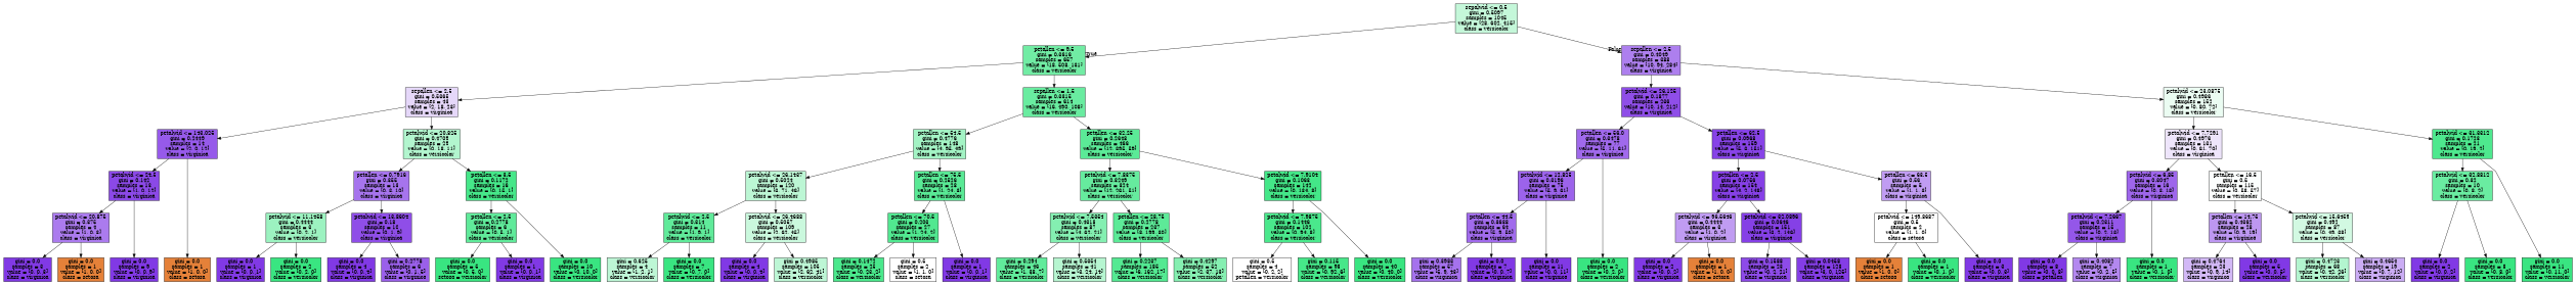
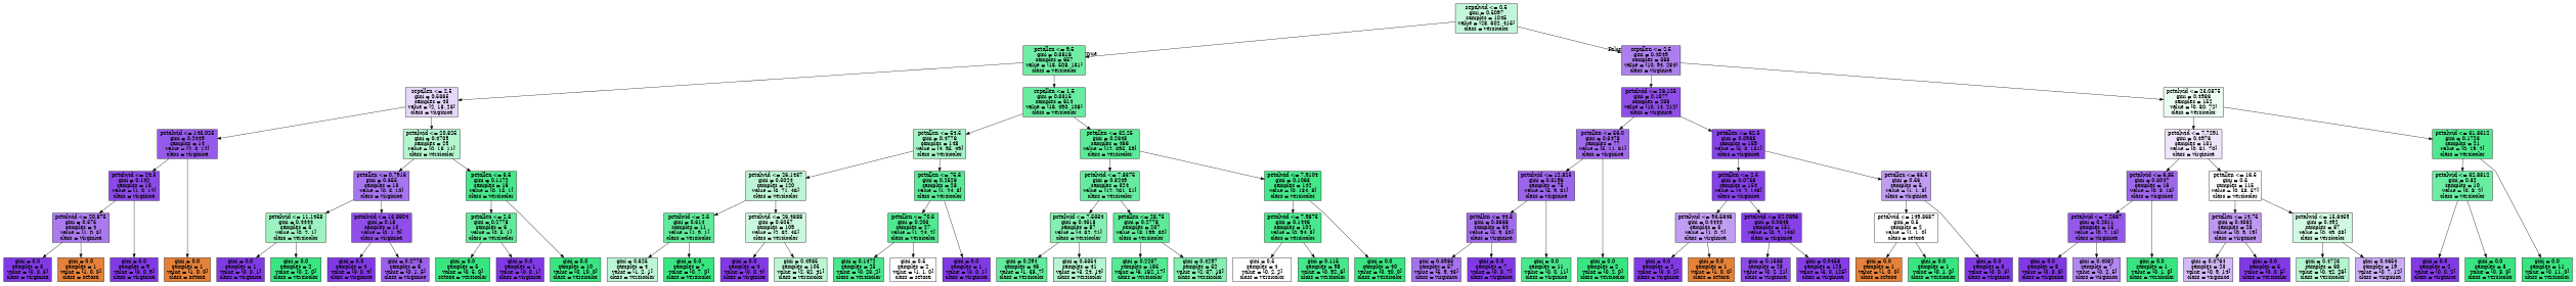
  digraph {
    ranksep=equally
    splines=polyline
    node [color=black fillcolor="#8139e5ff" shape=box style=filled]
    n1 [fillcolor="#39e5814c" label="sepalwid <= 0.5\ngini = 0.5097\nsamples = 1045\nvalue = [28, 602, 415]\nclass = versicolor"]
    n2 [fillcolor="#39e581b7" label="petallen <= 9.5\ngini = 0.3616\nsamples = 657\nvalue = [18, 508, 131]\nclass = versicolor"]
    n3 [fillcolor="#8139e5a5" label="sepallen <= 2.5\ngini = 0.4049\nsamples = 388\nvalue = [10, 94, 284]\nclass = virginica"]
    n4 [fillcolor="#8139e533" label="sepallen <= 2.5\ngini = 0.5365\nsamples = 43\nvalue = [2, 18, 23]\nclass = virginica"]
    n5 [fillcolor="#39e581c1" label="sepallen <= 1.5\ngini = 0.3315\nsamples = 614\nvalue = [16, 490, 108]\nclass = versicolor"]
    n6 [fillcolor="#8139e5e3" label="petalwid <= 26.125\ngini = 0.1877\nsamples = 236\nvalue = [10, 14, 212]\nclass = virginica"]
    n7 [fillcolor="#39e58119" label="petalwid <= 23.0875\ngini = 0.4986\nsamples = 152\nvalue = [0, 80, 72]\nclass = versicolor"]
    n8 [fillcolor="#8139e5d4" label="petalwid <= 143.025\ngini = 0.2449\nsamples = 14\nvalue = [2, 0, 12]\nclass = virginica"]
    n9 [fillcolor="#39e58163" label="petalwid <= 20.825\ngini = 0.4709\nsamples = 29\nvalue = [0, 18, 11]\nclass = versicolor"]
    n10 [fillcolor="#39e58176" label="petallen <= 54.5\ngini = 0.4776\nsamples = 148\nvalue = [4, 95, 49]\nclass = versicolor"]
    n11 [fillcolor="#39e581d3" label="petallen <= 32.25\ngini = 0.2648\nsamples = 466\nvalue = [12, 395, 59]\nclass = versicolor"]
    n12 [fillcolor="#8139e5c1" label="petallen <= 56.0\ngini = 0.3478\nsamples = 77\nvalue = [5, 11, 61]\nclass = virginica"]
    n13 [fillcolor="#8139e5f2" label="petallen <= 62.5\ngini = 0.0968\nsamples = 159\nvalue = [5, 3, 151]\nclass = virginica"]
    n14 [fillcolor="#8139e521" label="petalwid <= 7.7291\ngini = 0.4976\nsamples = 131\nvalue = [0, 61, 70]\nclass = virginica"]
    n15 [fillcolor="#39e581e4" label="petalwid <= 31.3312\ngini = 0.1723\nsamples = 21\nvalue = [0, 19, 2]\nclass = versicolor"]
    n16 [fillcolor="#8139e5ea" label="petalwid <= 24.5\ngini = 0.142\nsamples = 13\nvalue = [1, 0, 12]\nclass = virginica"]
    n17 [fillcolor="#8139e5b3" label="petallen <= 0.7916\ngini = 0.355\nsamples = 13\nvalue = [0, 3, 10]\nclass = virginica"]
    n18 [fillcolor="#39e581ee" label="petallen <= 3.5\ngini = 0.1172\nsamples = 16\nvalue = [0, 15, 1]\nclass = versicolor"]
    n19 [fillcolor="#39e58156" label="petalwid <= 26.1437\ngini = 0.5024\nsamples = 120\nvalue = [3, 71, 46]\nclass = versicolor"]
    n20 [fillcolor="#39e581d6" label="petallen <= 75.5\ngini = 0.2526\nsamples = 28\nvalue = [1, 24, 3]\nclass = versicolor"]
    n21 [fillcolor="#39e581c4" label="petalwid <= 7.8375\ngini = 0.3249\nsamples = 324\nvalue = [12, 261, 51]\nclass = versicolor"]
    n22 [fillcolor="#39e581f0" label="petalwid <= 7.9104\ngini = 0.1063\nsamples = 142\nvalue = [0, 134, 8]\nclass = versicolor"]
    n23 [fillcolor="#8139e5c9" label="petalwid <= 12.825\ngini = 0.3196\nsamples = 75\nvalue = [5, 9, 61]\nclass = virginica"]
    n24 [fillcolor="#8139e5f5" label="petallen <= 2.5\ngini = 0.0756\nsamples = 154\nvalue = [4, 2, 148]\nclass = virginica"]
    n25 [fillcolor="#8139e57f" label="petallen <= 63.5\ngini = 0.56\nsamples = 5\nvalue = [1, 1, 3]\nclass = virginica"]
    n26 [fillcolor="#8139e5c4" label="petalwid <= 6.85\ngini = 0.3047\nsamples = 16\nvalue = [0, 3, 13]\nclass = virginica"]
    n27 [fillcolor="#39e58104" label="petallen <= 16.5\ngini = 0.5\nsamples = 115\nvalue = [0, 58, 57]\nclass = versicolor"]
    n28 [fillcolor="#39e581bf" label="petalwid <= 32.8812\ngini = 0.32\nsamples = 10\nvalue = [0, 8, 2]\nclass = versicolor"]
    n29 [fillcolor="#8139e5aa" label="petalwid <= 20.875\ngini = 0.375\nsamples = 4\nvalue = [1, 0, 3]\nclass = virginica"]
    n30 [fillcolor="#39e5817f" label="petalwid <= 11.1458\ngini = 0.4444\nsamples = 3\nvalue = [0, 2, 1]\nclass = versicolor"]
    n31 [fillcolor="#8139e5e3" label="petalwid <= 13.8604\ngini = 0.18\nsamples = 10\nvalue = [0, 1, 9]\nclass = virginica"]
    n32 [fillcolor="#39e581cc" label="petallen <= 2.5\ngini = 0.2778\nsamples = 6\nvalue = [0, 5, 1]\nclass = versicolor"]
    n33 [fillcolor="#39e581cc" label="petalwid <= 2.5\ngini = 0.314\nsamples = 11\nvalue = [1, 9, 1]\nclass = versicolor"]
    n34 [fillcolor="#39e58144" label="petalwid <= 26.4688\ngini = 0.5057\nsamples = 109\nvalue = [2, 62, 45]\nclass = versicolor"]
    n35 [fillcolor="#39e581e0" label="petallen <= 70.5\ngini = 0.203\nsamples = 27\nvalue = [1, 24, 2]\nclass = versicolor"]
    n36 [fillcolor="#39e5819e" label="petalwid <= 7.5354\ngini = 0.4318\nsamples = 87\nvalue = [4, 62, 21]\nclass = versicolor"]
    n37 [fillcolor="#39e581d0" label="petallen <= 28.75\ngini = 0.2778\nsamples = 237\nvalue = [8, 199, 30]\nclass = versicolor"]
    n38 [fillcolor="#39e581e9" label="petalwid <= 7.9875\ngini = 0.1446\nsamples = 102\nvalue = [0, 94, 8]\nclass = versicolor"]
    n39 [fillcolor="#8139e5be" label="petallen <= 44.5\ngini = 0.3638\nsamples = 64\nvalue = [5, 9, 50]\nclass = virginica"]
    n40 [fillcolor="#8139e57f" label="petalwid <= 96.5646\ngini = 0.4444\nsamples = 3\nvalue = [1, 0, 2]\nclass = virginica"]
    n41 [fillcolor="#8139e5f6" label="petalwid <= 32.0896\ngini = 0.0646\nsamples = 151\nvalue = [3, 2, 146]\nclass = virginica"]
    n42 [fillcolor="#e5813900" label="petalwid <= 149.8687\ngini = 0.5\nsamples = 2\nvalue = [1, 1, 0]\nclass = setosa"]
    n43 [fillcolor="#8139e5d8" label="petalwid <= 7.2667\ngini = 0.2311\nsamples = 15\nvalue = [0, 2, 13]\nclass = virginica"]
    n44 [fillcolor="#8139e586" label="petallen <= 14.75\ngini = 0.4362\nsamples = 28\nvalue = [0, 9, 19]\nclass = virginica"]
    n45 [fillcolor="#39e58139" label="petalwid <= 15.6459\ngini = 0.492\nsamples = 87\nvalue = [0, 49, 38]\nclass = versicolor"]
    n46 [label="gini = 0.0\nsamples = 3\nvalue = [0, 0, 3]\nclass = virginica"]
    n47 [fillcolor="#e58139ff" label="gini = 0.0\nsamples = 1\nvalue = [1, 0, 0]\nclass = setosa"]
    n48 [label="gini = 0.0\nsamples = 9\nvalue = [0, 0, 9]\nclass = virginica"]
    n49 [fillcolor="#e58139ff" label="gini = 0.0\nsamples = 1\nvalue = [1, 0, 0]\nclass = setosa"]
    n50 [label="gini = 0.0\nsamples = 1\nvalue = [0, 0, 1]\nclass = virginica"]
    n51 [fillcolor="#39e581ff" label="gini = 0.0\nsamples = 2\nvalue = [0, 2, 0]\nclass = versicolor"]
    n52 [label="gini = 0.0\nsamples = 4\nvalue = [0, 0, 4]\nclass = virginica"]
    n53 [fillcolor="#8139e5cc" label="gini = 0.2778\nsamples = 6\nvalue = [0, 1, 5]\nclass = virginica"]
    n54 [fillcolor="#39e581ff" label="gini = 0.0\nsamples = 5\nvalue = [0, 5, 0]\nsetosa = versicolor"]
    n55 [label="gini = 0.0\nsamples = 1\nvalue = [0, 0, 1]\nclass = virginica"]
    n56 [fillcolor="#39e581ff" label="gini = 0.0\nsamples = 10\nvalue = [0, 10, 0]\nclass = versicolor"]
    n57 [fillcolor="#39e58155" label="gini = 0.625\nsamples = 4\nvalue = [1, 2, 1]\nclass = versicolor"]
    n58 [fillcolor="#39e581ff" label="gini = 0.0\nsamples = 7\nvalue = [0, 7, 0]\nclass = versicolor"]
    n59 [label="gini = 0.0\nsamples = 4\nvalue = [0, 0, 4]\nclass = virginica"]
    n60 [fillcolor="#39e58154" label="gini = 0.4985\nsamples = 105\nvalue = [2, 62, 41]\nclass = versicolor"]
    n61 [fillcolor="#39e581e9" label="gini = 0.1472\nsamples = 25\nvalue = [0, 23, 2]\nclass = versicolor"]
    n62 [fillcolor="#e5813900" label="gini = 0.5\nsamples = 2\nvalue = [1, 1, 0]\nclass = setosa"]
    n63 [label="gini = 0.0\nsamples = 1\nvalue = [0, 0, 1]\nclass = virginica"]
    n64 [fillcolor="#39e581cb" label="gini = 0.294\nsamples = 46\nvalue = [1, 38, 7]\nclass = versicolor"]
    n65 [fillcolor="#39e5815e" label="gini = 0.5354\nsamples = 41\nvalue = [3, 24, 14]\nclass = versicolor"]
    n66 [fillcolor="#39e581dc" label="gini = 0.2237\nsamples = 185\nvalue = [6, 162, 17]\nclass = versicolor"]
    n67 [fillcolor="#39e5819d" label="gini = 0.4297\nsamples = 52\nvalue = [2, 37, 13]\nclass = versicolor"]
    n68 [fillcolor="#39e581ff" label="gini = 0.0\nsamples = 40\nvalue = [0, 40, 0]\nclass = versicolor"]
-   n69 [fillcolor="#39e58100" label="gini = 0.5\nsamples = 4\nvalue = [0, 2, 2]\npetallen = versicolor"]
+   n69 [fillcolor="#39e58100" label="gini = 0.5\nsamples = 4\nvalue = [0, 2, 2]\nclass = versicolor"]
    n70 [fillcolor="#39e581ee" label="gini = 0.115\nsamples = 98\nvalue = [0, 92, 6]\nclass = versicolor"]
-   n71 [label="gini = 0.0\nsamples = 11\nvalue = [0, 0, 11]\nclass = virginica"]
+   n71 [fillcolor="#39e581e9" label="gini = 0.0\nsamples = 11\nvalue = [0, 0, 11]\nclass = virginica"]
    n72 [fillcolor="#8139e5b5" label="gini = 0.3983\nsamples = 57\nvalue = [5, 9, 43]\nclass = virginica"]
    n73 [label="gini = 0.0\nsamples = 7\nvalue = [0, 0, 7]\nclass = virginica"]
    n74 [fillcolor="#39e581ff" label="gini = 0.0\nsamples = 2\nvalue = [0, 2, 0]\nclass = versicolor"]
    n75 [label="gini = 0.0\nsamples = 2\nvalue = [0, 0, 2]\nclass = virginica"]
    n76 [fillcolor="#e58139ff" label="gini = 0.0\nsamples = 1\nvalue = [1, 0, 0]\nclass = setosa"]
    n77 [fillcolor="#8139e5e7" label="gini = 0.1588\nsamples = 23\nvalue = [0, 2, 21]\nclass = virginica"]
    n78 [fillcolor="#8139e5f9" label="gini = 0.0458\nsamples = 128\nvalue = [3, 0, 125]\nclass = virginica"]
    n79 [fillcolor="#e58139ff" label="gini = 0.0\nsamples = 1\nvalue = [1, 0, 0]\nclass = setosa"]
    n80 [fillcolor="#39e581ff" label="gini = 0.0\nsamples = 1\nvalue = [0, 1, 0]\nclass = versicolor"]
    n81 [label="gini = 0.0\nsamples = 3\nvalue = [0, 0, 3]\nclass = virginica"]
    n82 [fillcolor="#39e581ff" label="gini = 0.0\nsamples = 1\nvalue = [0, 1, 0]\nclass = versicolor"]
-   n83 [label="gini = 0.0\nsamples = 8\nvalue = [0, 0, 8]\nclass = petallen"]
+   n83 [label="gini = 0.0\nsamples = 8\nvalue = [0, 0, 8]\nclass = virginica"]
    n84 [fillcolor="#8139e599" label="gini = 0.4082\nsamples = 7\nvalue = [0, 2, 5]\nclass = virginica"]
    n85 [fillcolor="#8139e55b" label="gini = 0.4764\nsamples = 23\nvalue = [0, 9, 14]\nclass = virginica"]
    n86 [label="gini = 0.0\nsamples = 5\nvalue = [0, 0, 5]\nclass = versicolor"]
    n87 [fillcolor="#39e58161" label="gini = 0.4723\nsamples = 68\nvalue = [0, 42, 26]\nclass = versicolor"]
    n88 [fillcolor="#8139e56a" label="gini = 0.4654\nsamples = 19\nvalue = [0, 7, 12]\nclass = virginica"]
    n89 [fillcolor="#39e581ff" label="gini = 0.0\nsamples = 11\nvalue = [0, 11, 0]\nclass = versicolor"]
    n90 [label="gini = 0.0\nsamples = 2\nvalue = [0, 0, 2]\nclass = virginica"]
    n91 [fillcolor="#39e581ff" label="gini = 0.0\nsamples = 8\nvalue = [0, 8, 0]\nclass = versicolor"]
    subgraph sub_1 {
      rank=same
      n1
    }
    subgraph sub_2 {
      rank=same
      n2
      n3
    }
    subgraph sub_3 {
      rank=same
      n4
      n5
      n6
      n7
    }
    subgraph sub_4 {
      rank=same
      n8
      n9
      n10
      n11
      n12
      n13
      n14
      n15
    }
    subgraph sub_5 {
      rank=same
      n16
      n17
      n18
      n19
      n20
      n21
      n22
      n23
      n24
      n25
      n26
      n27
      n28
    }
    subgraph sub_6 {
      rank=same
      n29
      n30
      n31
      n32
      n33
      n34
      n35
      n36
      n37
      n38
      n39
      n40
      n41
      n42
      n43
      n44
      n45
    }
    subgraph sub_7 {
      rank=same
      n46
      n47
      n48
      n49
      n50
      n51
      n52
      n53
      n54
      n55
      n56
      n57
      n58
      n59
      n60
      n61
      n62
      n63
      n64
      n65
      n66
      n67
      n68
      n69
      n70
      n71
      n72
      n73
      n74
      n75
      n76
      n77
      n78
      n79
      n80
      n81
      n82
      n83
      n84
      n85
      n86
      n87
      n88
      n89
      n90
      n91
    }
    n1 -> n2 [headlabel=True labelangle=45 labeldistance=2.5]
    n1 -> n3 [headlabel=False labelangle=-45 labeldistance=2.5]
    n2 -> n4
    n2 -> n5
    n3 -> n6
    n3 -> n7
    n4 -> n8
    n4 -> n9
    n5 -> n10
    n5 -> n11
    n6 -> n12
    n6 -> n13
    n7 -> n14
    n7 -> n15
    n8 -> n16
    n8 -> n49
    n9 -> n17
    n9 -> n18
    n10 -> n19
    n10 -> n20
    n11 -> n21
    n11 -> n22
    n12 -> n23
    n12 -> n74
    n13 -> n24
    n13 -> n25
    n14 -> n26
    n14 -> n27
    n15 -> n28
    n15 -> n89
    n16 -> n29
    n16 -> n48
    n17 -> n30
    n17 -> n31
    n18 -> n32
    n18 -> n56
    n19 -> n33
    n19 -> n34
    n20 -> n35
    n20 -> n63
    n21 -> n36
    n21 -> n37
    n22 -> n38
    n22 -> n68
    n23 -> n39
    n23 -> n71
    n24 -> n40
    n24 -> n41
    n25 -> n42
    n25 -> n81
    n26 -> n43
    n26 -> n82
    n27 -> n44
    n27 -> n45
    n28 -> n90
    n28 -> n91
    n29 -> n46
    n29 -> n47
    n30 -> n50
    n30 -> n51
    n31 -> n52
    n31 -> n53
    n32 -> n54
    n32 -> n55
    n33 -> n57
    n33 -> n58
    n34 -> n59
    n34 -> n60
    n35 -> n61
    n35 -> n62
    n36 -> n64
    n36 -> n65
    n37 -> n66
    n37 -> n67
    n38 -> n69
    n38 -> n70
    n39 -> n72
    n39 -> n73
    n40 -> n75
    n40 -> n76
    n41 -> n77
    n41 -> n78
    n42 -> n79
    n42 -> n80
    n43 -> n83
    n43 -> n84
    n44 -> n85
    n44 -> n86
    n45 -> n87
    n45 -> n88
  }
